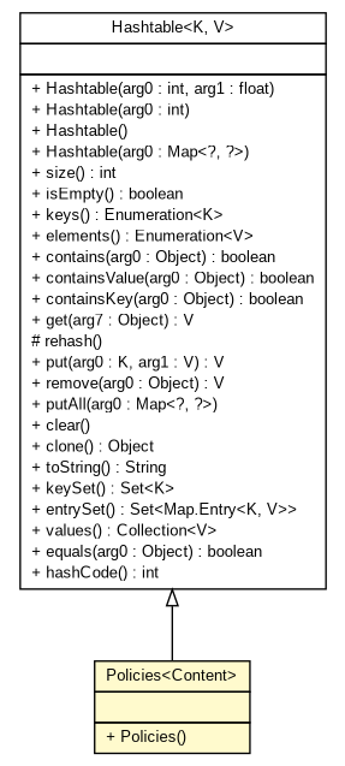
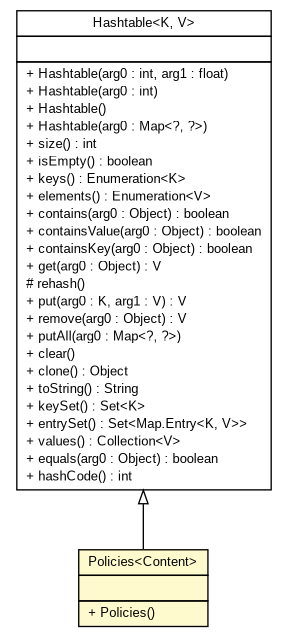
  digraph {
    node [fontcolor=black fontname=arial fontsize=10.0 shape=plaintext]
    n1 [label=<<table border="0" cellborder="1" cellspacing="0" cellpadding="2" port="p" bgcolor="lemonChiffon" href="./Policies.html"> 		<tr><td><table border="0" cellspacing="0" cellpadding="1"> 			<tr><td> Policies&lt;Content&gt; </td></tr> 		</table></td></tr> 		<tr><td><table border="0" cellspacing="0" cellpadding="1"> 			<tr><td align="left">  </td></tr> 		</table></td></tr> 		<tr><td><table border="0" cellspacing="0" cellpadding="1"> 			<tr><td align="left"> + Policies() </td></tr> 		</table></td></tr> 		</table>>]
-   n2 [label=<<table border="0" cellborder="1" cellspacing="0" cellpadding="2" port="p" href="http://java.sun.com/javase/6/docs/api/java/util/Hashtable.html"> 		<tr><td><table border="0" cellspacing="0" cellpadding="1"> 			<tr><td> Hashtable&lt;K, V&gt; </td></tr> 		</table></td></tr> 		<tr><td><table border="0" cellspacing="0" cellpadding="1"> 			<tr><td align="left">  </td></tr> 		</table></td></tr> 		<tr><td><table border="0" cellspacing="0" cellpadding="1"> 			<tr><td align="left"> + Hashtable(arg0 : int, arg1 : float) </td></tr> 			<tr><td align="left"> + Hashtable(arg0 : int) </td></tr> 			<tr><td align="left"> + Hashtable() </td></tr> 			<tr><td align="left"> + Hashtable(arg0 : Map&lt;?, ?&gt;) </td></tr> 			<tr><td align="left"> + size() : int </td></tr> 			<tr><td align="left"> + isEmpty() : boolean </td></tr> 			<tr><td align="left"> + keys() : Enumeration&lt;K&gt; </td></tr> 			<tr><td align="left"> + elements() : Enumeration&lt;V&gt; </td></tr> 			<tr><td align="left"> + contains(arg0 : Object) : boolean </td></tr> 			<tr><td align="left"> + containsValue(arg0 : Object) : boolean </td></tr> 			<tr><td align="left"> + containsKey(arg0 : Object) : boolean </td></tr> 			<tr><td align="left"> + get(arg7 : Object) : V </td></tr> 			<tr><td align="left"> # rehash() </td></tr> 			<tr><td align="left"> + put(arg0 : K, arg1 : V) : V </td></tr> 			<tr><td align="left"> + remove(arg0 : Object) : V </td></tr> 			<tr><td align="left"> + putAll(arg0 : Map&lt;?, ?&gt;) </td></tr> 			<tr><td align="left"> + clear() </td></tr> 			<tr><td align="left"> + clone() : Object </td></tr> 			<tr><td align="left"> + toString() : String </td></tr> 			<tr><td align="left"> + keySet() : Set&lt;K&gt; </td></tr> 			<tr><td align="left"> + entrySet() : Set&lt;Map.Entry&lt;K, V&gt;&gt; </td></tr> 			<tr><td align="left"> + values() : Collection&lt;V&gt; </td></tr> 			<tr><td align="left"> + equals(arg0 : Object) : boolean </td></tr> 			<tr><td align="left"> + hashCode() : int </td></tr> 		</table></td></tr> 		</table>>]
+   n2 [label=<<table border="0" cellborder="1" cellspacing="0" cellpadding="2" port="p" href="http://java.sun.com/javase/6/docs/api/java/util/Hashtable.html"> 		<tr><td><table border="0" cellspacing="0" cellpadding="1"> 			<tr><td> Hashtable&lt;K, V&gt; </td></tr> 		</table></td></tr> 		<tr><td><table border="0" cellspacing="0" cellpadding="1"> 			<tr><td align="left">  </td></tr> 		</table></td></tr> 		<tr><td><table border="0" cellspacing="0" cellpadding="1"> 			<tr><td align="left"> + Hashtable(arg0 : int, arg1 : float) </td></tr> 			<tr><td align="left"> + Hashtable(arg0 : int) </td></tr> 			<tr><td align="left"> + Hashtable() </td></tr> 			<tr><td align="left"> + Hashtable(arg0 : Map&lt;?, ?&gt;) </td></tr> 			<tr><td align="left"> + size() : int </td></tr> 			<tr><td align="left"> + isEmpty() : boolean </td></tr> 			<tr><td align="left"> + keys() : Enumeration&lt;K&gt; </td></tr> 			<tr><td align="left"> + elements() : Enumeration&lt;V&gt; </td></tr> 			<tr><td align="left"> + contains(arg0 : Object) : boolean </td></tr> 			<tr><td align="left"> + containsValue(arg0 : Object) : boolean </td></tr> 			<tr><td align="left"> + containsKey(arg0 : Object) : boolean </td></tr> 			<tr><td align="left"> + get(arg0 : Object) : V </td></tr> 			<tr><td align="left"> # rehash() </td></tr> 			<tr><td align="left"> + put(arg0 : K, arg1 : V) : V </td></tr> 			<tr><td align="left"> + remove(arg0 : Object) : V </td></tr> 			<tr><td align="left"> + putAll(arg0 : Map&lt;?, ?&gt;) </td></tr> 			<tr><td align="left"> + clear() </td></tr> 			<tr><td align="left"> + clone() : Object </td></tr> 			<tr><td align="left"> + toString() : String </td></tr> 			<tr><td align="left"> + keySet() : Set&lt;K&gt; </td></tr> 			<tr><td align="left"> + entrySet() : Set&lt;Map.Entry&lt;K, V&gt;&gt; </td></tr> 			<tr><td align="left"> + values() : Collection&lt;V&gt; </td></tr> 			<tr><td align="left"> + equals(arg0 : Object) : boolean </td></tr> 			<tr><td align="left"> + hashCode() : int </td></tr> 		</table></td></tr> 		</table>>]
    n2 -> n1 [arrowtail=empty dir=back fontname=arial fontsize=10 headport=p labelfontname=arial labelfontsize=10 tailport=p]
  }
